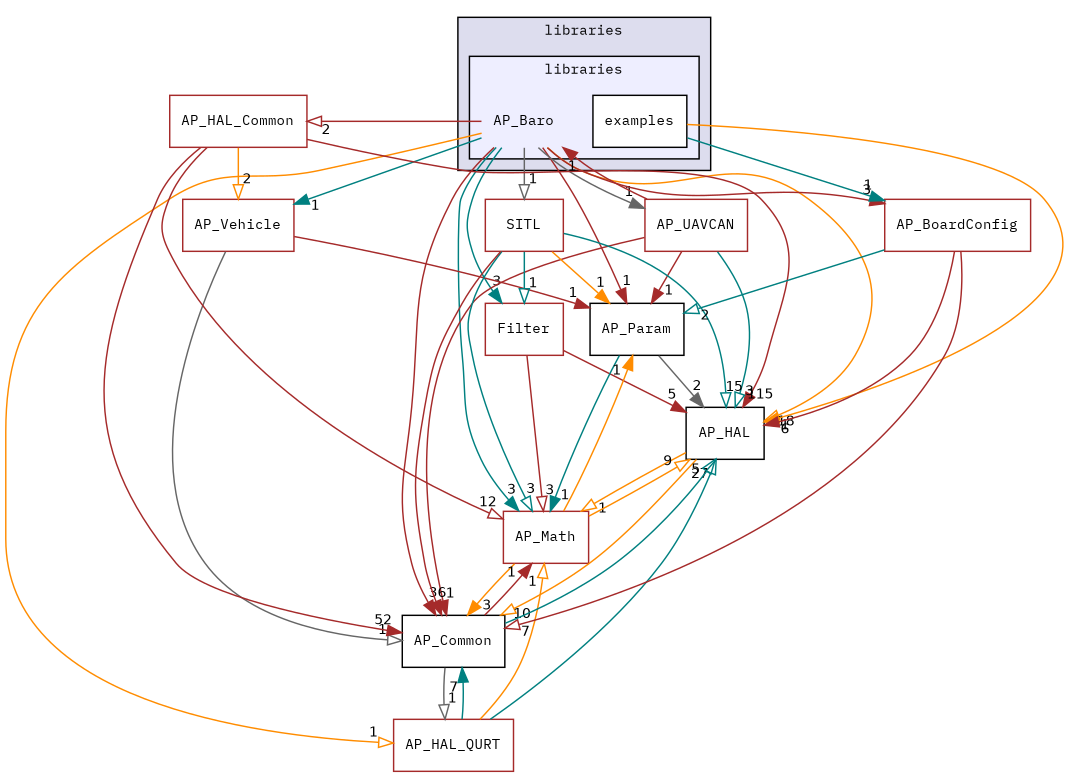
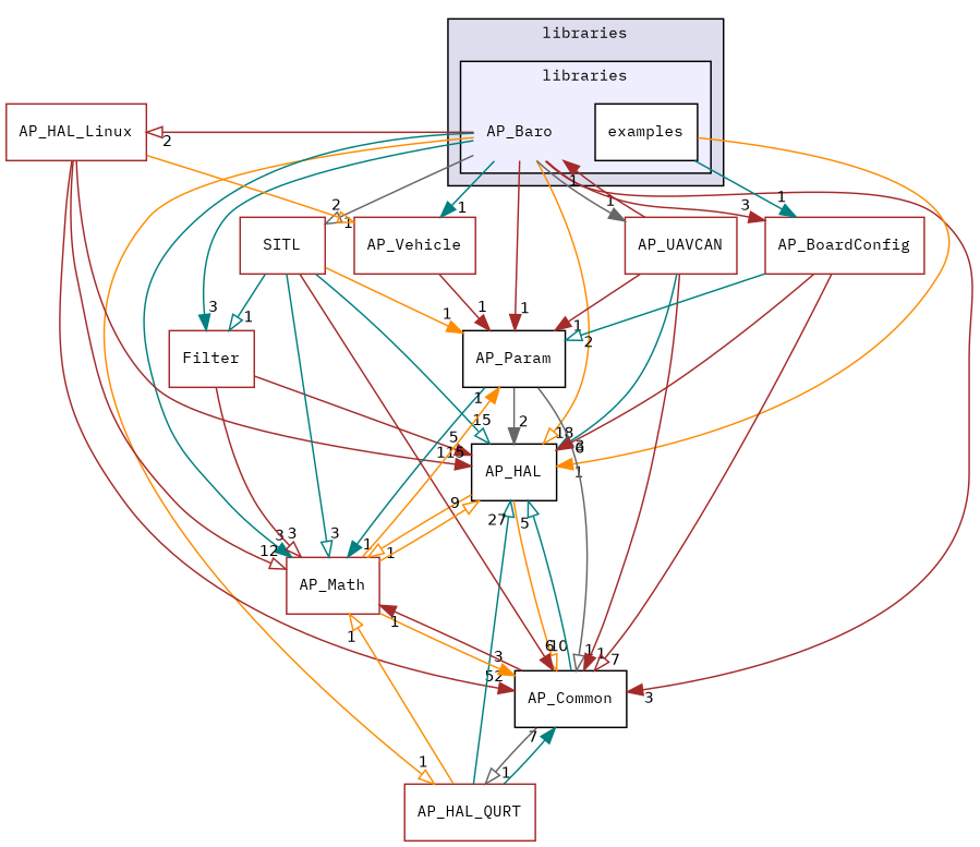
  digraph {
    compound=true
    fontname="IBM Plex Mono"
    node [fontname="IBM Plex Mono" fontsize=10 shape=box color=brown fillcolor=white style=filled]
    edge [headlabel=1 labeldistance=1.5 labelfontname=Helvetica labelfontsize=10 color=brown arrowhead=normal fontname="IBM Plex Mono"]
    n1 [label=AP_Baro shape=plaintext fillcolor="" style=""]
    n2 [color=black label=examples]
    n3 [label=AP_Vehicle fillcolor="" style=""]
    n4 [label=Filter]
-   n5 [label=AP_HAL_Common]
+   n5 [label=AP_HAL_Linux]
    n6 [color=black label=AP_HAL]
    n7 [color=black label=AP_Param]
    n8 [label=AP_UAVCAN fillcolor="" style=""]
    n9 [label=AP_HAL_QURT]
    n10 [label=SITL fillcolor="" style=""]
    n11 [label=AP_Math]
    n12 [label=AP_BoardConfig fillcolor="" style=""]
    n13 [color=black label=AP_Common]
    subgraph cluster_1 {
      bgcolor="#ddddee"
      fontsize=10
      label=libraries
      pencolor=black
      subgraph cluster_2 {
        bgcolor="#eeeeff"
        fontsize=10
        pencolor=black
        n1
        n2
      }
    }
    n1 -> n3 [color=teal]
    n1 -> n4 [headlabel=3 color=teal]
    n1 -> n5 [headlabel=2 arrowhead=onormal]
    n1 -> n6 [headlabel=18 color=darkorange arrowhead=onormal]
    n1 -> n7
    n1 -> n8 [color=gray40]
    n1 -> n9 [color=darkorange arrowhead=onormal]
    n1 -> n10 [color=gray40 arrowhead=onormal]
    n1 -> n11 [headlabel=3 color=teal]
    n1 -> n12 [headlabel=3]
    n1 -> n13 [headlabel=3]
    n2 -> n6 [color=darkorange]
    n2 -> n12 [color=teal]
    n3 -> n7
    n4 -> n6 [headlabel=5]
    n4 -> n11 [headlabel=3 arrowhead=onormal]
    n5 -> n3 [headlabel=2 color=darkorange arrowhead=onormal]
    n5 -> n6 [headlabel=115]
    n5 -> n11 [headlabel=12 arrowhead=onormal]
    n5 -> n13 [headlabel=52]
    n6 -> n11 [color=darkorange arrowhead=onormal]
    n6 -> n13 [headlabel=10 color=darkorange arrowhead=onormal]
    n7 -> n6 [headlabel=2 color=gray40]
    n7 -> n11 [color=teal]
-   n3 -> n13 [color=gray40 arrowhead=onormal]
+   n7 -> n13 [color=gray40 arrowhead=onormal]
    n8 -> n1
    n8 -> n6 [headlabel=3 color=teal arrowhead=onormal]
    n8 -> n7
    n8 -> n13
    n9 -> n6 [headlabel=27 color=teal arrowhead=onormal]
    n9 -> n11 [color=darkorange arrowhead=onormal]
    n9 -> n13 [headlabel=7 color=teal]
    n10 -> n4 [color=teal arrowhead=onormal]
    n10 -> n6 [headlabel=15 color=teal arrowhead=onormal]
    n10 -> n7 [color=darkorange]
    n10 -> n11 [headlabel=3 color=teal arrowhead=onormal]
    n10 -> n13 [headlabel=6]
    n11 -> n6 [headlabel=9 color=darkorange arrowhead=onormal]
    n11 -> n7 [color=darkorange]
    n11 -> n13 [headlabel=3 color=darkorange]
    n12 -> n6 [headlabel=6]
    n12 -> n7 [headlabel=2 color=teal arrowhead=onormal]
    n12 -> n13 [headlabel=7 arrowhead=onormal]
    n13 -> n6 [headlabel=5 color=teal arrowhead=onormal]
    n13 -> n9 [color=gray40 arrowhead=onormal]
    n13 -> n11
  }
